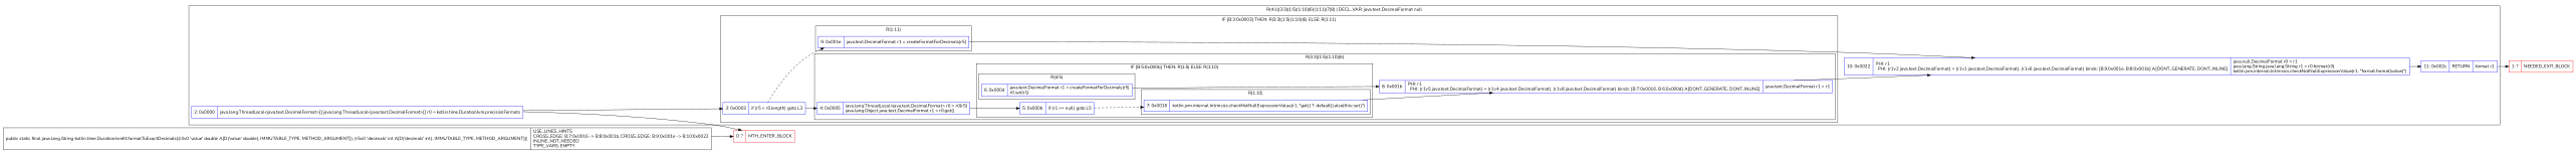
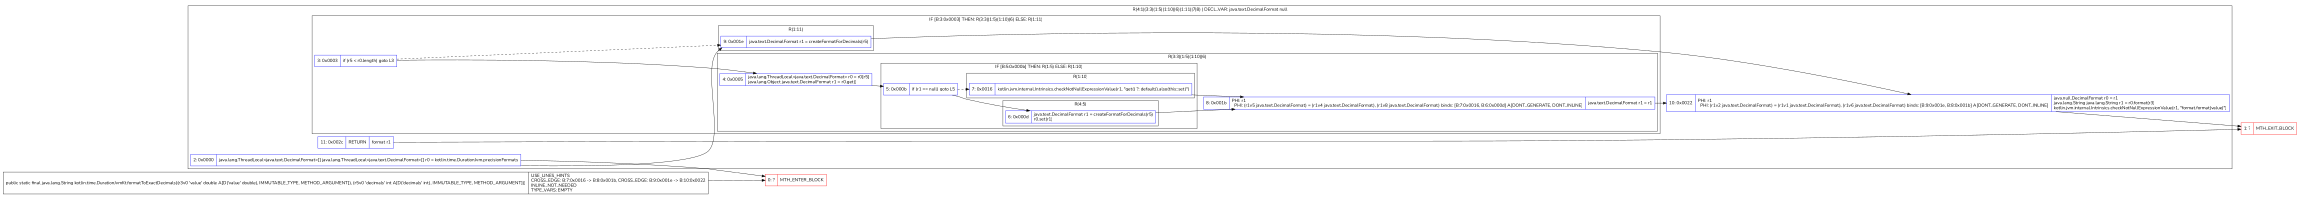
  digraph {
    fontname=Nunito
    rankdir=LR
    node [color=blue fontname=Nunito shape=record]
    edge [fontname=Nunito]
    n1 [label="{6\:\ 0x000d|java.text.DecimalFormat r1 = createFormatForDecimals(r5)\lr0.set(r1)\l}"]
    n2 [label="{7\:\ 0x0016|kotlin.jvm.internal.Intrinsics.checkNotNullExpressionValue(r1, \"get() ?: default().also(this::set)\")\l}"]
    n3 [label="{5\:\ 0x000b|if (r1 == null) goto L5\l}"]
    n4 [label="{4\:\ 0x0005|java.lang.ThreadLocal\<java.text.DecimalFormat\> r0 = r0[r5]\ljava.lang.Object java.text.DecimalFormat r1 = r0.get()\l}"]
    n5 [label="{8\:\ 0x001b|PHI: r1 \l  PHI: (r1v5 java.text.DecimalFormat) = (r1v4 java.text.DecimalFormat), (r1v8 java.text.DecimalFormat) binds: [B:7:0x0016, B:6:0x000d] A[DONT_GENERATE, DONT_INLINE]\l|java.text.DecimalFormat r1 = r1\l}"]
    n6 [label="{9\:\ 0x001e|java.text.DecimalFormat r1 = createFormatForDecimals(r5)\l}"]
    n7 [label="{3\:\ 0x0003|if (r5 \< r0.length) goto L3\l}"]
    n8 [label="{2\:\ 0x0000|java.lang.ThreadLocal\<java.text.DecimalFormat\>[] java.lang.ThreadLocal\<java.text.DecimalFormat\>[] r0 = kotlin.time.DurationJvm.precisionFormats\l}"]
    n9 [label="{10\:\ 0x0022|PHI: r1 \l  PHI: (r1v2 java.text.DecimalFormat) = (r1v1 java.text.DecimalFormat), (r1v6 java.text.DecimalFormat) binds: [B:9:0x001e, B:8:0x001b] A[DONT_GENERATE, DONT_INLINE]\l|java.null.DecimalFormat r0 = r1\ljava.lang.String java.lang.String r1 = r0.format(r3)\lkotlin.jvm.internal.Intrinsics.checkNotNullExpressionValue(r1, \"format.format(value)\")\l}"]
    n10 [label="{11\:\ 0x002c|RETURN\l|format r1\l}"]
    n11 [color=red label="{0\:\ ?|MTH_ENTER_BLOCK\l}"]
-   n12 [color=red label="{1\:\ ?|NEEDED_EXIT_BLOCK\l}"]
+   n12 [color=red label="{1\:\ ?|MTH_EXIT_BLOCK\l}"]
    n13 [label="{public static final java.lang.String kotlin.time.DurationJvmKt.formatToExactDecimals((r3v0 'value' double A[D('value' double), IMMUTABLE_TYPE, METHOD_ARGUMENT]), (r5v0 'decimals' int A[D('decimals' int), IMMUTABLE_TYPE, METHOD_ARGUMENT]))  | USE_LINES_HINTS\lCROSS_EDGE: B:7:0x0016 \-\> B:8:0x001b, CROSS_EDGE: B:9:0x001e \-\> B:10:0x0022\lINLINE_NOT_NEEDED\lTYPE_VARS: EMPTY\l}" color=""]
    subgraph cluster_1 {
      label="R(4:1|(3:3|(1:5)(1:10)|6)(1:11)|7|8) | DECL_VAR: java.text.DecimalFormat null\l"
      n8
      n9
      n10
      subgraph cluster_2 {
        label="IF [B:3:0x0003] THEN: R(3:3|(1:5)(1:10)|6) ELSE: R(1:11)"
        n7
        subgraph cluster_3 {
          label="R(3:3|(1:5)(1:10)|6)"
          n4
          n5
          subgraph cluster_4 {
            label="IF [B:5:0x000b] THEN: R(1:5) ELSE: R(1:10)"
            n3
            subgraph cluster_5 {
              label="R(4:5)"
              n1
            }
            subgraph cluster_6 {
              label="R(1:10)"
              n2
            }
          }
        }
        subgraph cluster_7 {
          label="R(1:11)"
          n6
        }
      }
    }
    n1 -> n5
    n2 -> n5
+   n3 -> n1
    n3 -> n2 [style=dashed]
    n4 -> n3
    n5 -> n9
    n6 -> n9
    n7 -> n4
    n7 -> n6 [style=dashed]
-   n8 -> n7
+   n8 -> n6
    n8 -> n11
-   n9 -> n10
+   n9 -> n12
    n10 -> n12
    n13 -> n11
  }
